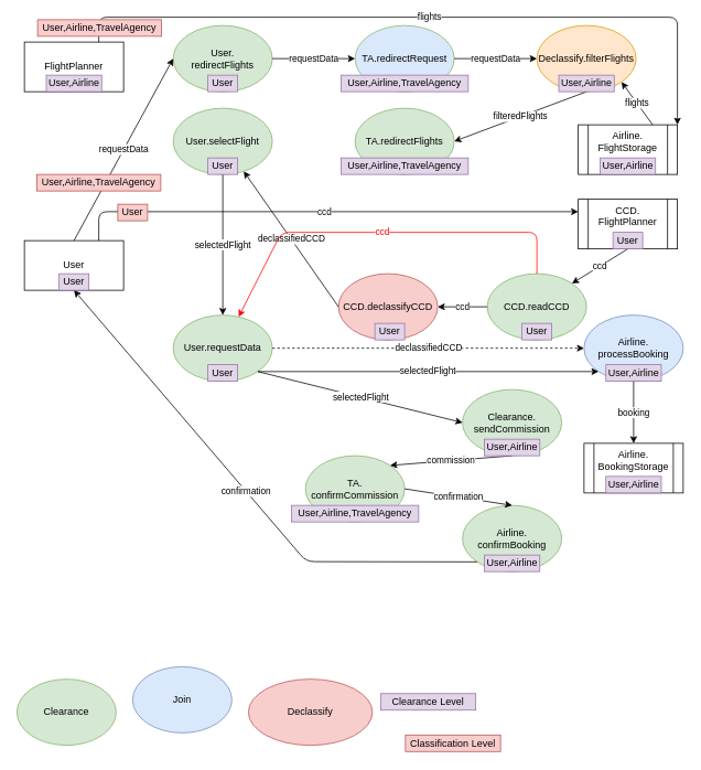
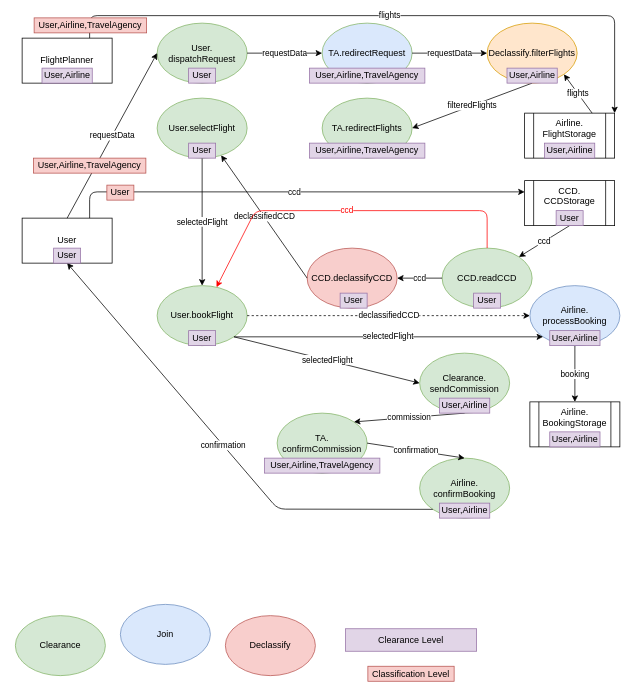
  <mxCell id="0" />
  <mxCell id="1" parent="0" />
  <mxCell id="2" value="Airline.&lt;br&gt;confirmBooking" style="ellipse;whiteSpace=wrap;html=1;fillColor=#d5e8d4;strokeColor=#82b366;" parent="1" vertex="1"><mxGeometry x="559" y="610" width="120" height="80" as="geometry" /></mxCell>
  <mxCell id="3" value="User" style="rounded=0;whiteSpace=wrap;html=1;" parent="1" vertex="1"><mxGeometry x="29" y="290" width="120" height="60" as="geometry" /></mxCell>
  <mxCell id="4" value="User.selectFlight" style="ellipse;whiteSpace=wrap;html=1;fillColor=#d5e8d4;strokeColor=#82b366;" parent="1" vertex="1"><mxGeometry x="209" y="130" width="120" height="80" as="geometry" /></mxCell>
- <mxCell id="5" value="User.&lt;br&gt;redirectFlights" style="ellipse;whiteSpace=wrap;html=1;fillColor=#d5e8d4;strokeColor=#82b366;" parent="1" vertex="1"><mxGeometry x="209" y="30" width="120" height="80" as="geometry" /></mxCell>
+ <mxCell id="5" value="User.&lt;br&gt;dispatchRequest" style="ellipse;whiteSpace=wrap;html=1;fillColor=#d5e8d4;strokeColor=#82b366;" parent="1" vertex="1"><mxGeometry x="209" y="30" width="120" height="80" as="geometry" /></mxCell>
  <mxCell id="6" value="requestData" style="endArrow=classic;html=1;exitX=0.5;exitY=0;exitDx=0;exitDy=0;entryX=0;entryY=0.5;entryDx=0;entryDy=0;fillColor=#d5e8d4;" parent="1" source="3" target="5" edge="1"><mxGeometry width="50" height="50" relative="1" as="geometry"><mxPoint x="389" y="440" as="sourcePoint" /><mxPoint x="439" y="390" as="targetPoint" /></mxGeometry></mxCell>
  <mxCell id="7" value="TA.redirectRequest" style="ellipse;whiteSpace=wrap;html=1;fillColor=#dae8fc;strokeColor=#82b366;" parent="1" vertex="1"><mxGeometry x="429" y="30" width="120" height="80" as="geometry" /></mxCell>
  <mxCell id="8" value="requestData" style="endArrow=classic;html=1;exitX=1;exitY=0.5;exitDx=0;exitDy=0;entryX=0;entryY=0.5;entryDx=0;entryDy=0;" parent="1" source="5" target="7" edge="1"><mxGeometry width="50" height="50" relative="1" as="geometry"><mxPoint x="149" y="95" as="sourcePoint" /><mxPoint x="289" y="100" as="targetPoint" /></mxGeometry></mxCell>
  <mxCell id="9" value="Declassify.filterFlights" style="ellipse;whiteSpace=wrap;html=1;fillColor=#ffe6cc;strokeColor=#d79b00;" parent="1" vertex="1"><mxGeometry x="649" y="30" width="120" height="80" as="geometry" /></mxCell>
  <mxCell id="10" value="requestData" style="endArrow=classic;html=1;exitX=1;exitY=0.5;exitDx=0;exitDy=0;entryX=0;entryY=0.5;entryDx=0;entryDy=0;" parent="1" source="7" target="9" edge="1"><mxGeometry width="50" height="50" relative="1" as="geometry"><mxPoint x="409" y="100" as="sourcePoint" /><mxPoint x="519" y="100" as="targetPoint" /></mxGeometry></mxCell>
  <mxCell id="11" value="Airline.&lt;br&gt;FlightStorage" style="shape=process;whiteSpace=wrap;html=1;backgroundOutline=1;verticalAlign=top;" parent="1" vertex="1"><mxGeometry x="699" y="150" width="120" height="60" as="geometry" /></mxCell>
  <mxCell id="12" value="flights" style="endArrow=classic;html=1;exitX=0.75;exitY=0;exitDx=0;exitDy=0;entryX=1;entryY=1;entryDx=0;entryDy=0;" parent="1" source="11" target="9" edge="1"><mxGeometry width="50" height="50" relative="1" as="geometry"><mxPoint x="549" y="70" as="sourcePoint" /><mxPoint x="649" y="70" as="targetPoint" /></mxGeometry></mxCell>
  <mxCell id="13" value="TA.redirectFlights" style="ellipse;whiteSpace=wrap;html=1;fillColor=#d5e8d4;strokeColor=#82b366;" parent="1" vertex="1"><mxGeometry x="429" y="130" width="120" height="80" as="geometry" /></mxCell>
  <mxCell id="14" value="filteredFlights" style="endArrow=classic;html=1;exitX=0.5;exitY=1;exitDx=0;exitDy=0;entryX=1;entryY=0.5;entryDx=0;entryDy=0;" parent="1" source="9" target="13" edge="1"><mxGeometry width="50" height="50" relative="1" as="geometry"><mxPoint x="869" y="70" as="sourcePoint" /><mxPoint x="769" y="70" as="targetPoint" /></mxGeometry></mxCell>
  <mxCell id="15" value="CCD.readCCD" style="ellipse;whiteSpace=wrap;html=1;fillColor=#d5e8d4;strokeColor=#82b366;" parent="1" vertex="1"><mxGeometry x="589" y="330" width="120" height="80" as="geometry" /></mxCell>
- <mxCell id="16" value="CCD.&lt;br&gt;FlightPlanner" style="shape=process;whiteSpace=wrap;html=1;backgroundOutline=1;verticalAlign=top;" parent="1" vertex="1"><mxGeometry x="699" y="240" width="120" height="60" as="geometry" /></mxCell>
+ <mxCell id="16" value="CCD.&lt;br&gt;CCDStorage" style="shape=process;whiteSpace=wrap;html=1;backgroundOutline=1;verticalAlign=top;" parent="1" vertex="1"><mxGeometry x="699" y="240" width="120" height="60" as="geometry" /></mxCell>
  <mxCell id="17" value="ccd" style="endArrow=classic;html=1;exitX=0.5;exitY=1;exitDx=0;exitDy=0;entryX=1;entryY=0;entryDx=0;entryDy=0;" parent="1" source="16" target="15" edge="1"><mxGeometry width="50" height="50" relative="1" as="geometry"><mxPoint x="869" y="70" as="sourcePoint" /><mxPoint x="769" y="70" as="targetPoint" /></mxGeometry></mxCell>
  <mxCell id="18" value="CCD.declassifyCCD" style="ellipse;whiteSpace=wrap;html=1;fillColor=#f8cecc;strokeColor=#b85450;" parent="1" vertex="1"><mxGeometry x="409" y="330" width="120" height="80" as="geometry" /></mxCell>
  <mxCell id="19" value="ccd" style="endArrow=classic;html=1;exitX=0;exitY=0.5;exitDx=0;exitDy=0;entryX=1;entryY=0.5;entryDx=0;entryDy=0;" parent="1" source="15" target="18" edge="1"><mxGeometry width="50" height="50" relative="1" as="geometry"><mxPoint x="869" y="290" as="sourcePoint" /><mxPoint x="549" y="290" as="targetPoint" /></mxGeometry></mxCell>
- <mxCell id="20" value="User.requestData" style="ellipse;whiteSpace=wrap;html=1;fillColor=#d5e8d4;strokeColor=#82b366;" parent="1" vertex="1"><mxGeometry x="209" y="380" width="120" height="80" as="geometry" /></mxCell>
+ <mxCell id="20" value="User.bookFlight" style="ellipse;whiteSpace=wrap;html=1;fillColor=#d5e8d4;strokeColor=#82b366;" parent="1" vertex="1"><mxGeometry x="209" y="380" width="120" height="80" as="geometry" /></mxCell>
  <mxCell id="21" value="declassifiedCCD" style="endArrow=classic;html=1;exitX=0;exitY=0.5;exitDx=0;exitDy=0;" parent="1" source="18" target="4" edge="1"><mxGeometry width="50" height="50" relative="1" as="geometry"><mxPoint x="489" y="330" as="sourcePoint" /><mxPoint x="489" y="390" as="targetPoint" /></mxGeometry></mxCell>
  <mxCell id="22" value="selectedFlight" style="endArrow=classic;html=1;exitX=0.5;exitY=1;exitDx=0;exitDy=0;entryX=0.5;entryY=0;entryDx=0;entryDy=0;" parent="1" source="4" target="20" edge="1"><mxGeometry width="50" height="50" relative="1" as="geometry"><mxPoint x="429" y="170" as="sourcePoint" /><mxPoint x="329" y="170" as="targetPoint" /></mxGeometry></mxCell>
  <mxCell id="23" value="Clearance.&lt;br&gt;sendCommission" style="ellipse;whiteSpace=wrap;html=1;fillColor=#d5e8d4;strokeColor=#82b366;" parent="1" vertex="1"><mxGeometry x="559" y="470" width="120" height="80" as="geometry" /></mxCell>
  <mxCell id="24" value="declassifiedCCD" style="endArrow=classic;html=1;exitX=1;exitY=0.5;exitDx=0;exitDy=0;entryX=0;entryY=0.5;entryDx=0;entryDy=0;dashed=1;" parent="1" source="20" target="30" edge="1"><mxGeometry width="50" height="50" relative="1" as="geometry"><mxPoint x="429" y="430" as="sourcePoint" /><mxPoint x="829" y="420" as="targetPoint" /></mxGeometry></mxCell>
  <mxCell id="25" value="selectedFlight" style="endArrow=classic;html=1;exitX=1;exitY=1;exitDx=0;exitDy=0;entryX=0;entryY=0.5;entryDx=0;entryDy=0;" parent="1" source="20" target="23" edge="1"><mxGeometry width="50" height="50" relative="1" as="geometry"><mxPoint x="269" y="210" as="sourcePoint" /><mxPoint x="649" y="530" as="targetPoint" /></mxGeometry></mxCell>
  <mxCell id="26" value="TA.&lt;br&gt;confirmCommission" style="ellipse;whiteSpace=wrap;html=1;fillColor=#d5e8d4;strokeColor=#82b366;" parent="1" vertex="1"><mxGeometry x="369" y="550" width="120" height="80" as="geometry" /></mxCell>
  <mxCell id="27" value="commission" style="endArrow=classic;html=1;exitX=0.5;exitY=1;exitDx=0;exitDy=0;entryX=1;entryY=0;entryDx=0;entryDy=0;" parent="1" source="23" target="26" edge="1"><mxGeometry width="50" height="50" relative="1" as="geometry"><mxPoint x="311.426" y="558.284" as="sourcePoint" /><mxPoint x="649" y="590" as="targetPoint" /></mxGeometry></mxCell>
  <mxCell id="28" value="confirmation" style="endArrow=classic;html=1;exitX=1;exitY=0.5;exitDx=0;exitDy=0;entryX=0.5;entryY=0;entryDx=0;entryDy=0;" parent="1" source="26" target="2" edge="1"><mxGeometry width="50" height="50" relative="1" as="geometry"><mxPoint x="666.574" y="618.284" as="sourcePoint" /><mxPoint x="729" y="720" as="targetPoint" /></mxGeometry></mxCell>
  <mxCell id="29" value="confirmation" style="endArrow=classic;html=1;exitX=0;exitY=1;exitDx=0;exitDy=0;entryX=0.5;entryY=1;entryDx=0;entryDy=0;" parent="1" source="2" target="3" edge="1"><mxGeometry width="50" height="50" relative="1" as="geometry"><mxPoint x="79" y="360" as="sourcePoint" /><mxPoint x="209" y="70" as="targetPoint" /><Array as="points"><mxPoint x="370" y="678" /></Array></mxGeometry></mxCell>
  <mxCell id="30" value="Airline.&lt;br&gt;processBooking" style="ellipse;whiteSpace=wrap;html=1;fillColor=#dae8fc;strokeColor=#6c8ebf;" parent="1" vertex="1"><mxGeometry x="706" y="380" width="120" height="80" as="geometry" /></mxCell>
  <mxCell id="31" value="selectedFlight" style="endArrow=classic;html=1;exitX=1;exitY=1;exitDx=0;exitDy=0;entryX=0;entryY=1;entryDx=0;entryDy=0;" parent="1" target="30" edge="1"><mxGeometry width="50" height="50" relative="1" as="geometry"><mxPoint x="311.426" y="448.284" as="sourcePoint" /><mxPoint x="649" y="470" as="targetPoint" /></mxGeometry></mxCell>
  <mxCell id="32" value="Airline.&lt;br&gt;BookingStorage" style="shape=process;whiteSpace=wrap;html=1;backgroundOutline=1;verticalAlign=top;" parent="1" vertex="1"><mxGeometry x="706" y="535" width="120" height="60" as="geometry" /></mxCell>
  <mxCell id="33" value="booking" style="endArrow=classic;html=1;exitX=0.5;exitY=1;exitDx=0;exitDy=0;entryX=0.5;entryY=0;entryDx=0;entryDy=0;" parent="1" source="30" target="32" edge="1"><mxGeometry width="50" height="50" relative="1" as="geometry"><mxPoint x="329" y="420" as="sourcePoint" /><mxPoint x="759" y="420" as="targetPoint" /></mxGeometry></mxCell>
  <mxCell id="34" value="FlightPlanner" style="rounded=0;whiteSpace=wrap;html=1;" parent="1" vertex="1"><mxGeometry x="29" y="50" width="120" height="60" as="geometry" /></mxCell>
  <mxCell id="35" value="flights" style="endArrow=classic;html=1;exitX=0.75;exitY=0;exitDx=0;exitDy=0;entryX=1;entryY=0;entryDx=0;entryDy=0;fillColor=#d5e8d4;" parent="1" source="34" target="11" edge="1"><mxGeometry width="50" height="50" relative="1" as="geometry"><mxPoint x="789" y="150" as="sourcePoint" /><mxPoint x="751.426" y="98.284" as="targetPoint" /><Array as="points"><mxPoint x="119" y="20" /><mxPoint x="819" y="20" /></Array></mxGeometry></mxCell>
  <mxCell id="36" value="ccd" style="endArrow=classic;html=1;exitX=0.75;exitY=0;exitDx=0;exitDy=0;entryX=0;entryY=0.25;entryDx=0;entryDy=0;fillColor=#f8cecc;" parent="1" source="3" target="16" edge="1"><mxGeometry width="50" height="50" relative="1" as="geometry"><mxPoint x="89" y="290" as="sourcePoint" /><mxPoint x="209" y="70" as="targetPoint" /><Array as="points"><mxPoint x="119" y="255" /></Array></mxGeometry></mxCell>
  <mxCell id="37" value="Clearance" style="ellipse;whiteSpace=wrap;html=1;fillColor=#d5e8d4;strokeColor=#82b366;" parent="1" vertex="1"><mxGeometry x="20" y="820" width="120" height="80" as="geometry" /></mxCell>
  <mxCell id="38" value="Join" style="ellipse;whiteSpace=wrap;html=1;fillColor=#dae8fc;strokeColor=#6c8ebf;" parent="1" vertex="1"><mxGeometry x="160" y="805" width="120" height="80" as="geometry" /></mxCell>
- <mxCell id="39" value="Declassify" style="ellipse;whiteSpace=wrap;html=1;fillColor=#f8cecc;strokeColor=#b85450;" parent="1" vertex="1"><mxGeometry x="300" y="820" width="150" height="80" as="geometry" /></mxCell>
- <mxCell id="40" value="Clearance Level" style="text;html=1;strokeColor=#9673a6;fillColor=#e1d5e7;align=center;verticalAlign=middle;whiteSpace=wrap;rounded=0;" parent="1" vertex="1"><mxGeometry x="460" y="837.5" width="115" height="20" as="geometry" /></mxCell>
+ <mxCell id="39" value="Declassify" style="ellipse;whiteSpace=wrap;html=1;fillColor=#f8cecc;strokeColor=#b85450;" parent="1" vertex="1"><mxGeometry x="300" y="820" width="120" height="80" as="geometry" /></mxCell>
+ <mxCell id="40" value="Clearance Level" style="text;html=1;strokeColor=#9673a6;fillColor=#e1d5e7;align=center;verticalAlign=middle;whiteSpace=wrap;rounded=0;" parent="1" vertex="1"><mxGeometry x="460" y="837.5" width="175" height="30" as="geometry" /></mxCell>
  <mxCell id="41" value="Classification Level" style="text;html=1;strokeColor=#b85450;fillColor=#f8cecc;align=center;verticalAlign=middle;whiteSpace=wrap;rounded=0;" parent="1" vertex="1"><mxGeometry x="490" y="887.5" width="115" height="20" as="geometry" /></mxCell>
  <mxCell id="42" value="User" style="text;html=1;strokeColor=#b85450;fillColor=#f8cecc;align=center;verticalAlign=middle;whiteSpace=wrap;rounded=0;" parent="1" vertex="1"><mxGeometry x="142" y="246" width="36" height="20" as="geometry" /></mxCell>
  <mxCell id="43" value="User,Airline,TravelAgency" style="text;html=1;strokeColor=#b85450;fillColor=#f8cecc;align=center;verticalAlign=middle;whiteSpace=wrap;rounded=0;" parent="1" vertex="1"><mxGeometry x="44" y="210" width="150" height="20" as="geometry" /></mxCell>
  <mxCell id="44" value="User,Airline,TravelAgency" style="text;html=1;strokeColor=#b85450;fillColor=#f8cecc;align=center;verticalAlign=middle;whiteSpace=wrap;rounded=0;" parent="1" vertex="1"><mxGeometry x="45" y="23" width="150" height="20" as="geometry" /></mxCell>
  <mxCell id="45" value="User" style="text;html=1;strokeColor=#9673a6;fillColor=#e1d5e7;align=center;verticalAlign=middle;whiteSpace=wrap;rounded=0;" parent="1" vertex="1"><mxGeometry x="71" y="330" width="36" height="20" as="geometry" /></mxCell>
  <mxCell id="46" value="User" style="text;html=1;strokeColor=#9673a6;fillColor=#e1d5e7;align=center;verticalAlign=middle;whiteSpace=wrap;rounded=0;" parent="1" vertex="1"><mxGeometry x="741" y="280" width="36" height="20" as="geometry" /></mxCell>
  <mxCell id="47" value="User,Airline" style="text;html=1;strokeColor=#9673a6;fillColor=#e1d5e7;align=center;verticalAlign=middle;whiteSpace=wrap;rounded=0;" parent="1" vertex="1"><mxGeometry x="725.5" y="190" width="67" height="20" as="geometry" /></mxCell>
  <mxCell id="48" value="User,Airline" style="text;html=1;strokeColor=#9673a6;fillColor=#e1d5e7;align=center;verticalAlign=middle;whiteSpace=wrap;rounded=0;" parent="1" vertex="1"><mxGeometry x="732.5" y="575" width="67" height="20" as="geometry" /></mxCell>
  <mxCell id="49" value="User,Airline" style="text;html=1;strokeColor=#9673a6;fillColor=#e1d5e7;align=center;verticalAlign=middle;whiteSpace=wrap;rounded=0;" parent="1" vertex="1"><mxGeometry x="55.5" y="90" width="67" height="20" as="geometry" /></mxCell>
  <mxCell id="50" value="User" style="text;html=1;strokeColor=#9673a6;fillColor=#e1d5e7;align=center;verticalAlign=middle;whiteSpace=wrap;rounded=0;" parent="1" vertex="1"><mxGeometry x="251" y="90" width="36" height="20" as="geometry" /></mxCell>
  <mxCell id="51" value="User" style="text;html=1;strokeColor=#9673a6;fillColor=#e1d5e7;align=center;verticalAlign=middle;whiteSpace=wrap;rounded=0;" parent="1" vertex="1"><mxGeometry x="251" y="190" width="36" height="20" as="geometry" /></mxCell>
  <mxCell id="52" value="User" style="text;html=1;strokeColor=#9673a6;fillColor=#e1d5e7;align=center;verticalAlign=middle;whiteSpace=wrap;rounded=0;" parent="1" vertex="1"><mxGeometry x="251" y="440" width="36" height="20" as="geometry" /></mxCell>
  <mxCell id="53" value="User" style="text;html=1;strokeColor=#9673a6;fillColor=#e1d5e7;align=center;verticalAlign=middle;whiteSpace=wrap;rounded=0;" parent="1" vertex="1"><mxGeometry x="453" y="390" width="36" height="20" as="geometry" /></mxCell>
  <mxCell id="54" value="User" style="text;html=1;strokeColor=#9673a6;fillColor=#e1d5e7;align=center;verticalAlign=middle;whiteSpace=wrap;rounded=0;" parent="1" vertex="1"><mxGeometry x="631" y="390" width="36" height="20" as="geometry" /></mxCell>
  <mxCell id="55" value="User,Airline" style="text;html=1;strokeColor=#9673a6;fillColor=#e1d5e7;align=center;verticalAlign=middle;whiteSpace=wrap;rounded=0;" parent="1" vertex="1"><mxGeometry x="585.5" y="530" width="67" height="20" as="geometry" /></mxCell>
  <mxCell id="56" value="User,Airline" style="text;html=1;strokeColor=#9673a6;fillColor=#e1d5e7;align=center;verticalAlign=middle;whiteSpace=wrap;rounded=0;" parent="1" vertex="1"><mxGeometry x="585.5" y="670" width="67" height="20" as="geometry" /></mxCell>
  <mxCell id="57" value="User,Airline" style="text;html=1;strokeColor=#9673a6;fillColor=#e1d5e7;align=center;verticalAlign=middle;whiteSpace=wrap;rounded=0;" parent="1" vertex="1"><mxGeometry x="732.5" y="440" width="67" height="20" as="geometry" /></mxCell>
  <mxCell id="58" value="User,Airline" style="text;html=1;strokeColor=#9673a6;fillColor=#e1d5e7;align=center;verticalAlign=middle;whiteSpace=wrap;rounded=0;" parent="1" vertex="1"><mxGeometry x="675.5" y="90" width="67" height="20" as="geometry" /></mxCell>
  <mxCell id="59" value="User,Airline,TravelAgency" style="text;html=1;strokeColor=#9673a6;fillColor=#e1d5e7;align=center;verticalAlign=middle;whiteSpace=wrap;rounded=0;" parent="1" vertex="1"><mxGeometry x="412" y="190" width="154" height="20" as="geometry" /></mxCell>
  <mxCell id="60" value="User,Airline,TravelAgency" style="text;html=1;strokeColor=#9673a6;fillColor=#e1d5e7;align=center;verticalAlign=middle;whiteSpace=wrap;rounded=0;" parent="1" vertex="1"><mxGeometry x="412" y="90" width="154" height="20" as="geometry" /></mxCell>
  <mxCell id="61" value="User,Airline,TravelAgency" style="text;html=1;strokeColor=#9673a6;fillColor=#e1d5e7;align=center;verticalAlign=middle;whiteSpace=wrap;rounded=0;" parent="1" vertex="1"><mxGeometry x="352" y="610" width="154" height="20" as="geometry" /></mxCell>
  <mxCell id="62" value="ccd" style="endArrow=classic;html=1;exitX=0.5;exitY=0;exitDx=0;exitDy=0;strokeColor=#FF0000;fontColor=#FF0000;" parent="1" source="15" target="20" edge="1"><mxGeometry width="50" height="50" relative="1" as="geometry"><mxPoint x="589" y="370" as="sourcePoint" /><mxPoint x="529" y="370" as="targetPoint" /><Array as="points"><mxPoint x="649" y="280" /><mxPoint x="340" y="280" /></Array></mxGeometry></mxCell>
